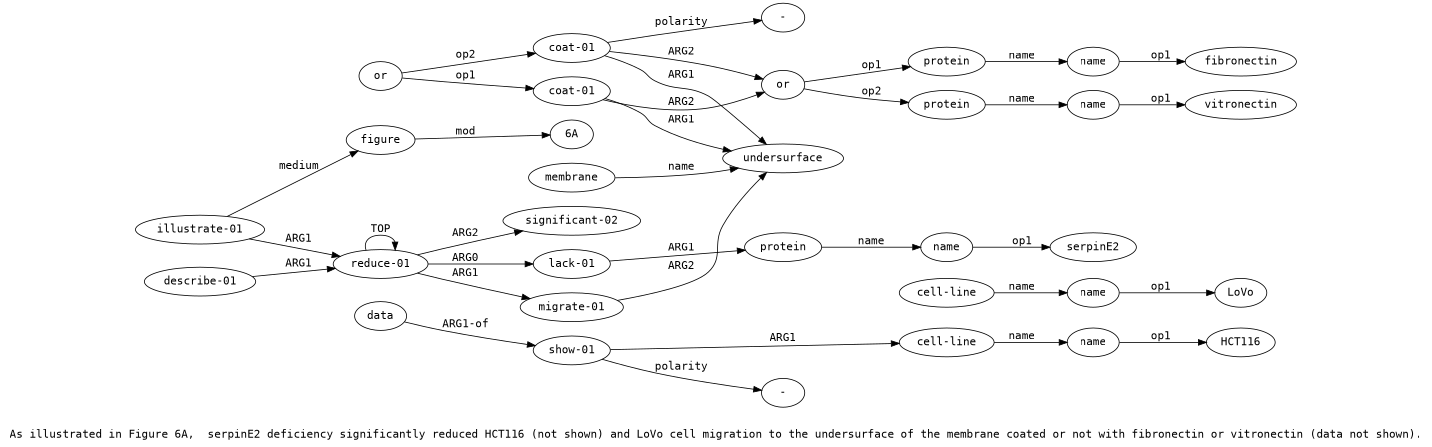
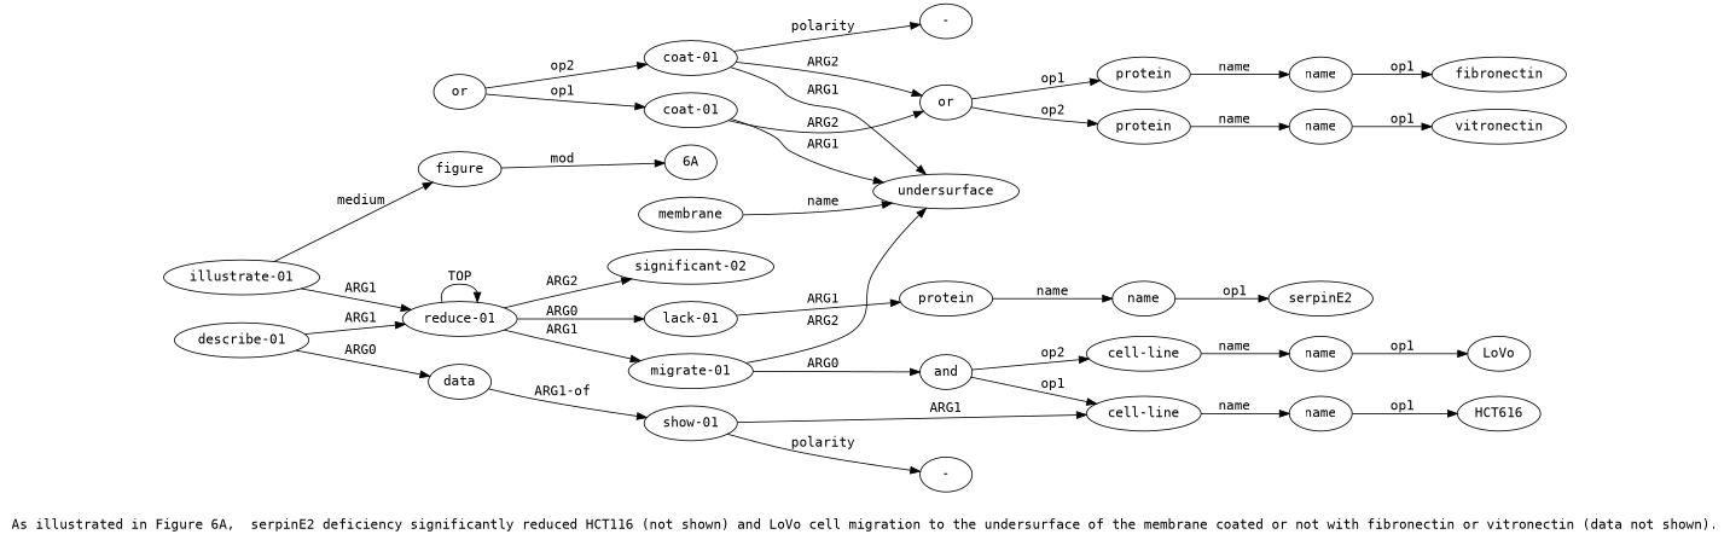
  digraph {
    fontname="DejaVu Sans Mono"
    label="As illustrated in Figure 6A,  serpinE2 deficiency significantly reduced HCT116 (not shown) and LoVo cell migration to the undersurface of the membrane coated or not with fibronectin or vitronectin (data not shown)."
    rankdir=LR
    node [color=black fontname="DejaVu Sans Mono" gold_ind=-1 gold_label=name test_ind=-1 test_label=name]
    edge [color=black fontname="DejaVu Sans Mono" gold_label=op1 test_label=op1]
    n1 [gold_ind=20 gold_label="coat-01" label="coat-01" test_ind=20 test_label="coat-01"]
    n2 [gold_ind=14 gold_label=or label=or test_ind=14 test_label=or]
    n3 [gold_ind=11 gold_label=undersurface label=undersurface test_ind=11 test_label=undersurface]
    n4 [gold_label="-" label="-" test_label="-"]
    n5 [gold_ind=15 gold_label=protein label=protein test_ind=15 test_label=protein]
    n6 [gold_ind=17 gold_label=protein label=protein test_ind=17 test_label=protein]
    n7 [gold_ind=16 label=name test_ind=16]
    n8 [gold_ind=18 label=name test_ind=18]
    n9 [gold_ind=21 gold_label="significant-02" label="significant-02" test_ind=21 test_label="significant-02"]
    n10 [gold_ind=22 gold_label="illustrate-01" label="illustrate-01" test_ind=22 test_label="illustrate-01"]
    n11 [gold_ind=23 gold_label=figure label=figure test_ind=23 test_label=figure]
    n12 [gold_ind=0 gold_label="reduce-01" label="reduce-01" test_ind=0 test_label="reduce-01"]
    n13 [gold_label="6A" label="6A" test_label="6A"]
    n14 [gold_ind=1 gold_label="lack-01" label="lack-01" test_ind=1 test_label="lack-01"]
    n15 [gold_ind=4 gold_label="migrate-01" label="migrate-01" test_ind=4 test_label="migrate-01"]
    n16 [gold_ind=2 gold_label=protein label=protein test_ind=2 test_label=protein]
+   n17 [gold_ind=5 gold_label=and label=and test_ind=5 test_label=and]
    n18 [gold_ind=24 gold_label="describe-01" label="describe-01" test_ind=24 test_label="describe-01"]
    n19 [gold_ind=25 gold_label=data label=data test_ind=25 test_label=data]
    n20 [gold_ind=8 gold_label="show-01" label="show-01" test_ind=8 test_label="show-01"]
    n21 [gold_label="-" label="-" test_label="-"]
    n22 [gold_ind=6 gold_label="cell-line" label="cell-line" test_ind=6 test_label="cell-line"]
    n23 [gold_ind=7 label=name test_ind=7]
-   n24 [gold_label=HCT116 label=HCT116 test_label=HCT116]
+   n24 [gold_label=HCT116 label=HCT616 test_label=HCT116]
    n25 [gold_label=fibronectin label=fibronectin test_label=fibronectin]
    n26 [gold_label=vitronectin label=vitronectin test_label=vitronectin]
    n27 [gold_ind=10 label=name test_ind=10]
    n28 [gold_label=LoVo label=LoVo test_label=LoVo]
    n29 [gold_ind=13 gold_label="coat-01" label="coat-01" test_ind=13 test_label="coat-01"]
    n30 [gold_ind=12 gold_label=membrane label=membrane test_ind=12 test_label=membrane]
    n31 [gold_ind=19 gold_label=or label=or test_ind=19 test_label=or]
    n32 [gold_ind=3 label=name test_ind=3]
    n33 [gold_label=serpinE2 label=serpinE2 test_label=serpinE2]
    n34 [gold_ind=9 gold_label="cell-line" label="cell-line" test_ind=9 test_label="cell-line"]
    n1 -> n2 [gold_label=ARG2 label=ARG2 test_label=ARG2]
    n1 -> n3 [gold_label=ARG1 label=ARG1 test_label=ARG1]
    n1 -> n4 [gold_label=polarity label=polarity test_label=polarity]
    n2 -> n5 [label=op1]
    n2 -> n6 [gold_label=op2 label=op2 test_label=op2]
    n5 -> n7 [gold_label=name label=name test_label=name]
    n6 -> n8 [gold_label=name label=name test_label=name]
    n7 -> n25 [label=op1]
    n8 -> n26 [label=op1]
    n10 -> n11 [gold_label=medium label=medium test_label=medium]
    n10 -> n12 [gold_label=ARG1 label=ARG1 test_label=ARG1]
    n11 -> n13 [gold_label=mod label=mod test_label=mod]
    n12 -> n9 [gold_label=ARG2 label=ARG2 test_label=ARG2]
    n12 -> n12 [gold_label=TOP label=TOP test_label=TOP]
    n12 -> n14 [gold_label=ARG0 label=ARG0 test_label=ARG0]
    n12 -> n15 [gold_label=ARG1 label=ARG1 test_label=ARG1]
    n14 -> n16 [gold_label=ARG1 label=ARG1 test_label=ARG1]
    n15 -> n3 [gold_label=ARG2 label=ARG2 test_label=ARG2]
+   n15 -> n17 [gold_label=ARG0 label=ARG0 test_label=ARG0]
    n16 -> n32 [gold_label=name label=name test_label=name]
+   n17 -> n22 [label=op1]
+   n17 -> n34 [gold_label=op2 label=op2 test_label=op2]
    n18 -> n12 [gold_label=ARG1 label=ARG1 test_label=ARG1]
+   n18 -> n19 [gold_label=ARG0 label=ARG0 test_label=ARG0]
    n19 -> n20 [gold_label="ARG1-of" label="ARG1-of" test_label="ARG1-of"]
    n20 -> n21 [gold_label=polarity label=polarity test_label=polarity]
    n20 -> n22 [gold_label=ARG1 label=ARG1 test_label=ARG1]
    n22 -> n23 [gold_label=name label=name test_label=name]
    n23 -> n24 [label=op1]
    n27 -> n28 [label=op1]
    n29 -> n2 [gold_label=ARG2 label=ARG2 test_label=ARG2]
    n29 -> n3 [gold_label=ARG1 label=ARG1 test_label=ARG1]
    n30 -> n3 [gold_label=part label=name test_label=part]
    n31 -> n1 [gold_label=op2 label=op2 test_label=op2]
    n31 -> n29 [label=op1]
    n32 -> n33 [label=op1]
    n34 -> n27 [gold_label=name label=name test_label=name]
  }
